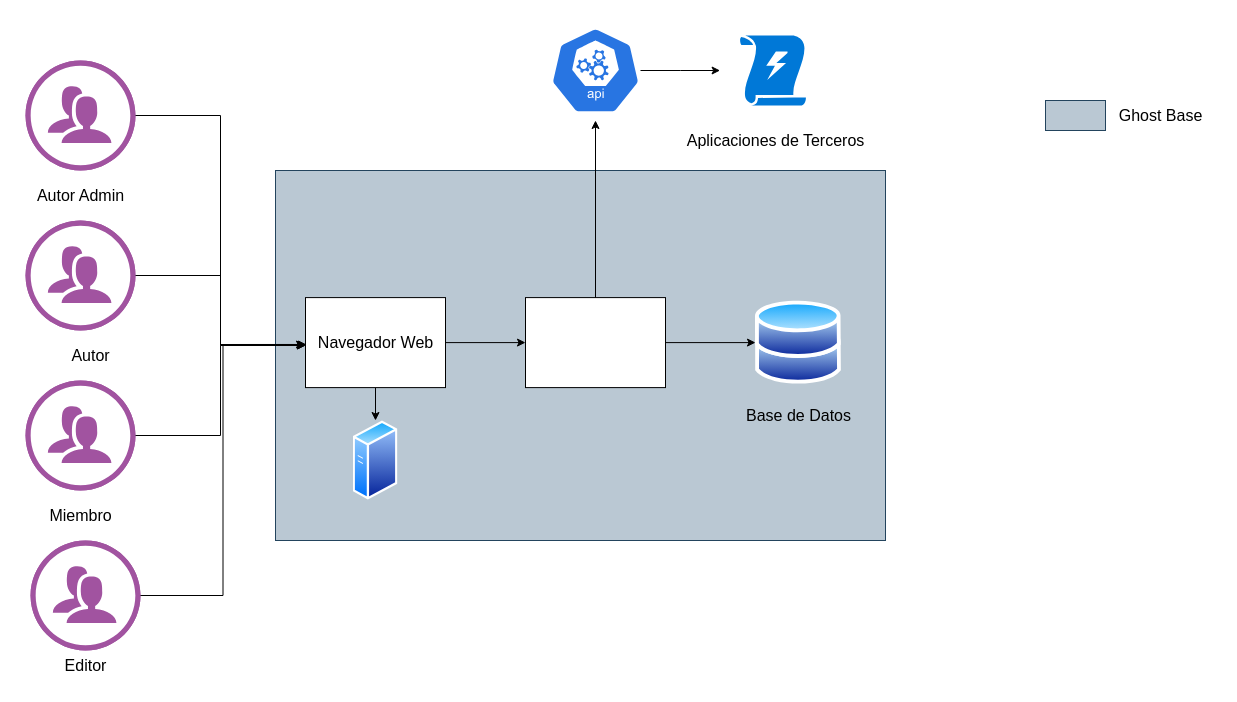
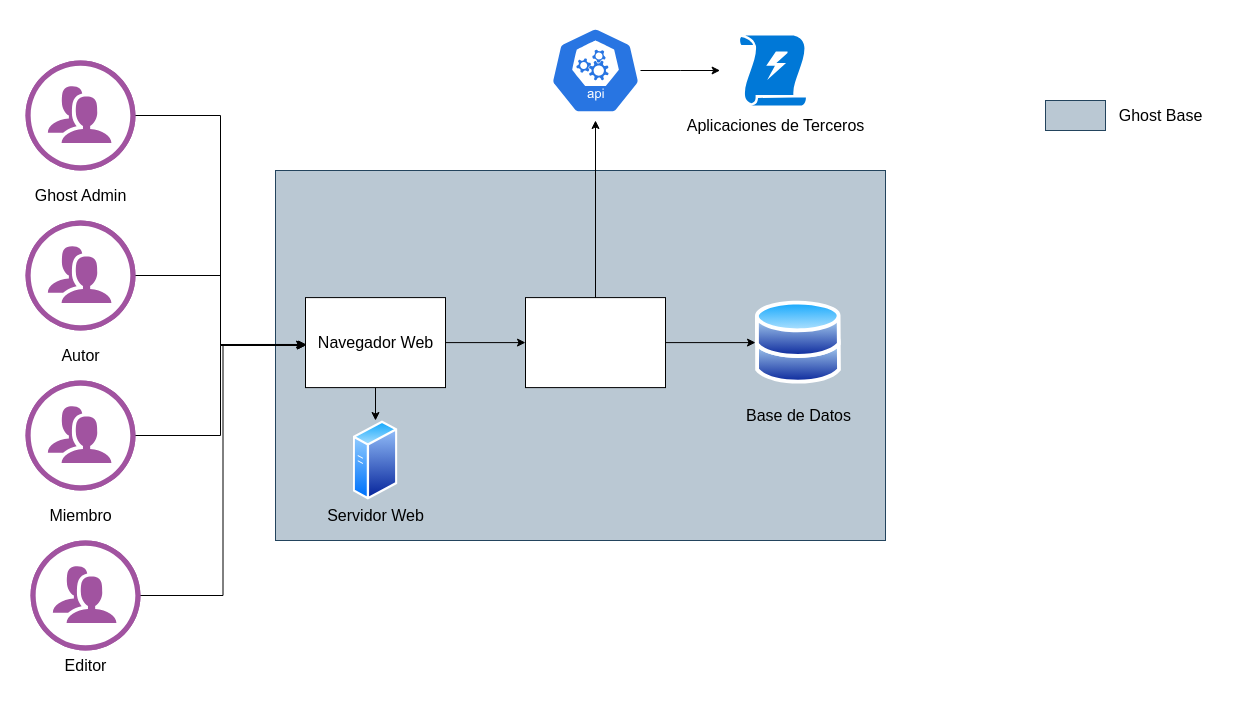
  <mxCell id="0" />
  <mxCell id="1" parent="0" />
  <mxCell id="2" value="" style="verticalLabelPosition=bottom;sketch=0;html=1;fillColor=#A153A0;strokeColor=#ffffff;verticalAlign=top;align=center;points=[[0,0.5,0],[0.125,0.25,0],[0.25,0,0],[0.5,0,0],[0.75,0,0],[0.875,0.25,0],[1,0.5,0],[0.875,0.75,0],[0.75,1,0],[0.5,1,0],[0.125,0.75,0]];pointerEvents=1;shape=mxgraph.cisco_safe.compositeIcon;bgIcon=ellipse;resIcon=mxgraph.cisco_safe.design.users;" vertex="1" parent="1"><mxGeometry x="25" y="60" width="110" height="110" as="geometry" /></mxCell>
- <mxCell id="3" value="&lt;font style=&quot;font-size: 16px;&quot;&gt;Autor Admin&lt;/font&gt;" style="text;html=1;align=center;verticalAlign=middle;resizable=0;points=[];autosize=1;strokeColor=none;fillColor=none;" vertex="1" parent="1"><mxGeometry x="20" y="180" width="120" height="30" as="geometry" /></mxCell>
+ <mxCell id="3" value="&lt;font style=&quot;font-size: 16px;&quot;&gt;Ghost Admin&lt;/font&gt;" style="text;html=1;align=center;verticalAlign=middle;resizable=0;points=[];autosize=1;strokeColor=none;fillColor=none;" vertex="1" parent="1"><mxGeometry x="20" y="180" width="120" height="30" as="geometry" /></mxCell>
  <mxCell id="4" value="" style="rounded=0;whiteSpace=wrap;html=1;fillColor=#bac8d3;strokeColor=#23445d;" vertex="1" parent="1"><mxGeometry x="275" y="170" width="610" height="370" as="geometry" /></mxCell>
  <mxCell id="5" value="" style="rounded=0;whiteSpace=wrap;html=1;fillColor=#bac8d3;strokeColor=#23445d;" vertex="1" parent="1"><mxGeometry x="1045" y="100" width="60" height="30" as="geometry" /></mxCell>
  <mxCell id="6" value="&lt;span style=&quot;font-size: 16px;&quot;&gt;Ghost Base&lt;/span&gt;" style="text;html=1;align=center;verticalAlign=middle;resizable=0;points=[];autosize=1;strokeColor=none;fillColor=none;" vertex="1" parent="1"><mxGeometry x="1105" y="100" width="110" height="30" as="geometry" /></mxCell>
  <mxCell id="7" value="" style="verticalLabelPosition=bottom;sketch=0;html=1;fillColor=#A153A0;strokeColor=#ffffff;verticalAlign=top;align=center;points=[[0,0.5,0],[0.125,0.25,0],[0.25,0,0],[0.5,0,0],[0.75,0,0],[0.875,0.25,0],[1,0.5,0],[0.875,0.75,0],[0.75,1,0],[0.5,1,0],[0.125,0.75,0]];pointerEvents=1;shape=mxgraph.cisco_safe.compositeIcon;bgIcon=ellipse;resIcon=mxgraph.cisco_safe.design.users;" vertex="1" parent="1"><mxGeometry x="25" y="220" width="110" height="110" as="geometry" /></mxCell>
  <mxCell id="8" value="" style="verticalLabelPosition=bottom;sketch=0;html=1;fillColor=#A153A0;strokeColor=#ffffff;verticalAlign=top;align=center;points=[[0,0.5,0],[0.125,0.25,0],[0.25,0,0],[0.5,0,0],[0.75,0,0],[0.875,0.25,0],[1,0.5,0],[0.875,0.75,0],[0.75,1,0],[0.5,1,0],[0.125,0.75,0]];pointerEvents=1;shape=mxgraph.cisco_safe.compositeIcon;bgIcon=ellipse;resIcon=mxgraph.cisco_safe.design.users;" vertex="1" parent="1"><mxGeometry x="25" y="380" width="110" height="110" as="geometry" /></mxCell>
- <mxCell id="9" value="&lt;span style=&quot;font-size: 16px;&quot;&gt;Autor&lt;/span&gt;" style="text;html=1;align=center;verticalAlign=middle;resizable=0;points=[];autosize=1;strokeColor=none;fillColor=none;" vertex="1" parent="1"><mxGeometry x="60" y="340" width="60" height="30" as="geometry" /></mxCell>
+ <mxCell id="9" value="&lt;span style=&quot;font-size: 16px;&quot;&gt;Autor&lt;/span&gt;" style="text;html=1;align=center;verticalAlign=middle;resizable=0;points=[];autosize=1;strokeColor=none;fillColor=none;" vertex="1" parent="1"><mxGeometry x="50" y="340" width="60" height="30" as="geometry" /></mxCell>
  <mxCell id="10" value="&lt;font style=&quot;font-size: 16px;&quot;&gt;Miembro&lt;/font&gt;" style="text;html=1;align=center;verticalAlign=middle;resizable=0;points=[];autosize=1;strokeColor=none;fillColor=none;" vertex="1" parent="1"><mxGeometry x="35" y="500" width="90" height="30" as="geometry" /></mxCell>
  <mxCell id="11" value="&lt;font style=&quot;font-size: 16px;&quot;&gt;Editor&lt;/font&gt;" style="text;html=1;align=center;verticalAlign=middle;resizable=0;points=[];autosize=1;strokeColor=none;fillColor=none;" vertex="1" parent="1"><mxGeometry x="50" y="650" width="70" height="30" as="geometry" /></mxCell>
  <mxCell id="12" value="" style="verticalLabelPosition=bottom;sketch=0;html=1;fillColor=#A153A0;strokeColor=#ffffff;verticalAlign=top;align=center;points=[[0,0.5,0],[0.125,0.25,0],[0.25,0,0],[0.5,0,0],[0.75,0,0],[0.875,0.25,0],[1,0.5,0],[0.875,0.75,0],[0.75,1,0],[0.5,1,0],[0.125,0.75,0]];pointerEvents=1;shape=mxgraph.cisco_safe.compositeIcon;bgIcon=ellipse;resIcon=mxgraph.cisco_safe.design.users;" vertex="1" parent="1"><mxGeometry x="30" y="540" width="110" height="110" as="geometry" /></mxCell>
  <mxCell id="13" value="" style="image;aspect=fixed;perimeter=ellipsePerimeter;html=1;align=center;shadow=0;dashed=0;spacingTop=3;image=img/lib/active_directory/databases.svg;" vertex="1" parent="1"><mxGeometry x="755" y="300" width="85.92" height="84.2" as="geometry" /></mxCell>
  <mxCell id="14" style="edgeStyle=orthogonalEdgeStyle;rounded=0;orthogonalLoop=1;jettySize=auto;html=1;" edge="1" parent="1" source="15"><mxGeometry relative="1" as="geometry"><mxPoint x="719.6" y="70" as="targetPoint" /></mxGeometry></mxCell>
  <mxCell id="15" value="" style="sketch=0;html=1;dashed=0;whitespace=wrap;fillColor=#2875E2;strokeColor=#ffffff;points=[[0.005,0.63,0],[0.1,0.2,0],[0.9,0.2,0],[0.5,0,0],[0.995,0.63,0],[0.72,0.99,0],[0.5,1,0],[0.28,0.99,0]];verticalLabelPosition=bottom;align=center;verticalAlign=top;shape=mxgraph.kubernetes.icon;prIcon=api" vertex="1" parent="1"><mxGeometry x="550" y="20" width="90" height="100" as="geometry" /></mxCell>
  <mxCell id="16" style="edgeStyle=orthogonalEdgeStyle;rounded=0;orthogonalLoop=1;jettySize=auto;html=1;entryX=0;entryY=0.5;entryDx=0;entryDy=0;" edge="1" parent="1" source="17" target="13"><mxGeometry relative="1" as="geometry" /></mxCell>
  <mxCell id="17" value="" style="rounded=0;whiteSpace=wrap;html=1;strokeColor=#000000;" vertex="1" parent="1"><mxGeometry x="525" y="297.1" width="140" height="90" as="geometry" /></mxCell>
  <mxCell id="18" style="edgeStyle=orthogonalEdgeStyle;rounded=0;orthogonalLoop=1;jettySize=auto;html=1;entryX=0.5;entryY=1;entryDx=0;entryDy=0;entryPerimeter=0;" edge="1" parent="1" source="17" target="15"><mxGeometry relative="1" as="geometry" /></mxCell>
  <mxCell id="19" value="" style="sketch=0;aspect=fixed;pointerEvents=1;shadow=0;dashed=0;html=1;strokeColor=none;labelPosition=center;verticalLabelPosition=bottom;verticalAlign=top;align=center;shape=mxgraph.mscae.enterprise.triggers;fillColor=#0078D7;" vertex="1" parent="1"><mxGeometry x="739.6" y="35" width="65.8" height="70" as="geometry" /></mxCell>
- <mxCell id="20" value="&lt;font style=&quot;font-size: 16px;&quot;&gt;Aplicaciones de Terceros&lt;/font&gt;" style="text;html=1;align=center;verticalAlign=middle;resizable=0;points=[];autosize=1;strokeColor=none;fillColor=none;" vertex="1" parent="1"><mxGeometry x="675" y="125" width="200" height="30" as="geometry" /></mxCell>
+ <mxCell id="20" value="&lt;font style=&quot;font-size: 16px;&quot;&gt;Aplicaciones de Terceros&lt;/font&gt;" style="text;html=1;align=center;verticalAlign=middle;resizable=0;points=[];autosize=1;strokeColor=none;fillColor=none;" vertex="1" parent="1"><mxGeometry x="675" y="110" width="200" height="30" as="geometry" /></mxCell>
  <mxCell id="21" value="&lt;font style=&quot;font-size: 16px;&quot;&gt;Base de Datos&lt;/font&gt;" style="text;html=1;align=center;verticalAlign=middle;resizable=0;points=[];autosize=1;strokeColor=none;fillColor=none;" vertex="1" parent="1"><mxGeometry x="732.96" y="400" width="130" height="30" as="geometry" /></mxCell>
  <mxCell id="22" style="edgeStyle=orthogonalEdgeStyle;rounded=0;orthogonalLoop=1;jettySize=auto;html=1;entryX=0;entryY=0.5;entryDx=0;entryDy=0;" edge="1" parent="1" source="24" target="17"><mxGeometry relative="1" as="geometry" /></mxCell>
  <mxCell id="23" style="edgeStyle=orthogonalEdgeStyle;rounded=0;orthogonalLoop=1;jettySize=auto;html=1;exitX=0.5;exitY=1;exitDx=0;exitDy=0;" edge="1" parent="1" source="24" target="26"><mxGeometry relative="1" as="geometry" /></mxCell>
  <mxCell id="24" value="" style="rounded=0;whiteSpace=wrap;html=1;strokeColor=#000000;" vertex="1" parent="1"><mxGeometry x="305" y="297.1" width="140" height="90" as="geometry" /></mxCell>
  <mxCell id="25" value="&lt;span style=&quot;font-size: 16px;&quot;&gt;Navegador Web&lt;/span&gt;" style="text;html=1;align=center;verticalAlign=middle;resizable=0;points=[];autosize=1;strokeColor=none;fillColor=none;" vertex="1" parent="1"><mxGeometry x="305" y="327.1" width="140" height="30" as="geometry" /></mxCell>
  <mxCell id="26" value="" style="image;aspect=fixed;perimeter=ellipsePerimeter;html=1;align=center;shadow=0;dashed=0;spacingTop=3;image=img/lib/active_directory/generic_server.svg;" vertex="1" parent="1"><mxGeometry x="352.6" y="420" width="44.8" height="80" as="geometry" /></mxCell>
+ <mxCell id="27" value="&lt;font style=&quot;font-size: 16px;&quot;&gt;Servidor Web&lt;/font&gt;" style="text;html=1;align=center;verticalAlign=middle;resizable=0;points=[];autosize=1;strokeColor=none;fillColor=none;" vertex="1" parent="1"><mxGeometry x="315" y="500" width="120" height="30" as="geometry" /></mxCell>
  <mxCell id="28" style="edgeStyle=orthogonalEdgeStyle;rounded=0;orthogonalLoop=1;jettySize=auto;html=1;entryX=0.007;entryY=0.563;entryDx=0;entryDy=0;entryPerimeter=0;" edge="1" parent="1" source="2" target="25"><mxGeometry relative="1" as="geometry" /></mxCell>
  <mxCell id="29" style="edgeStyle=orthogonalEdgeStyle;rounded=0;orthogonalLoop=1;jettySize=auto;html=1;entryX=0;entryY=0.597;entryDx=0;entryDy=0;entryPerimeter=0;" edge="1" parent="1" source="7" target="25"><mxGeometry relative="1" as="geometry" /></mxCell>
  <mxCell id="30" style="edgeStyle=orthogonalEdgeStyle;rounded=0;orthogonalLoop=1;jettySize=auto;html=1;entryX=0;entryY=0.597;entryDx=0;entryDy=0;entryPerimeter=0;" edge="1" parent="1" source="8" target="25"><mxGeometry relative="1" as="geometry" /></mxCell>
  <mxCell id="31" style="edgeStyle=orthogonalEdgeStyle;rounded=0;orthogonalLoop=1;jettySize=auto;html=1;entryX=-0.007;entryY=0.563;entryDx=0;entryDy=0;entryPerimeter=0;" edge="1" parent="1" source="12" target="25"><mxGeometry relative="1" as="geometry" /></mxCell>
